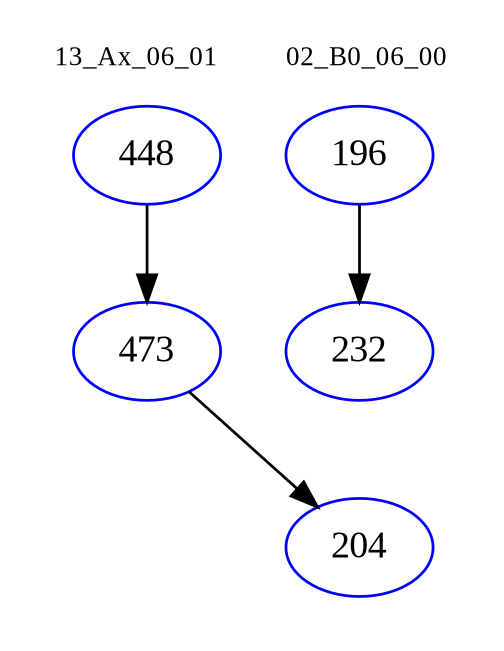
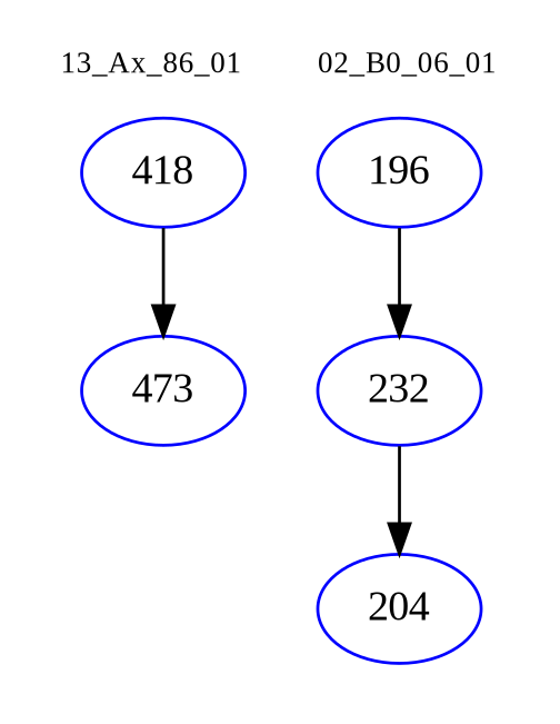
  digraph {
    fontname="Liberation Serif"
    node [color=blue fontname="Liberation Serif"]
    edge [color=black fontname="Liberation Serif"]
-   n1 [label=448]
+   n1 [label=418]
    n2 [label=473]
    n3 [label=196]
    n4 [label=232]
    n5 [label=204]
    subgraph cluster_1 {
      color=white
      fontsize=10
-     label="13_Ax_06_01"
+     label="13_Ax_86_01"
      n1
      n2
    }
    subgraph cluster_2 {
      color=white
      fontsize=10
-     label="02_B0_06_00"
+     label="02_B0_06_01"
      n3
      n4
      n5
    }
    n1 -> n2
    n3 -> n4
-   n2 -> n5
+   n4 -> n5
  }
